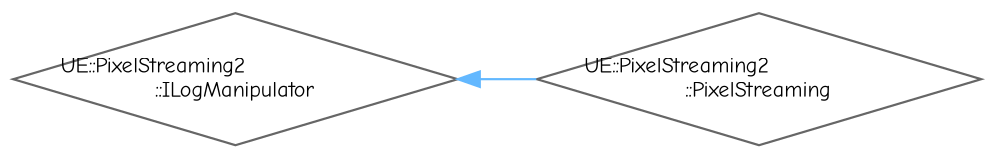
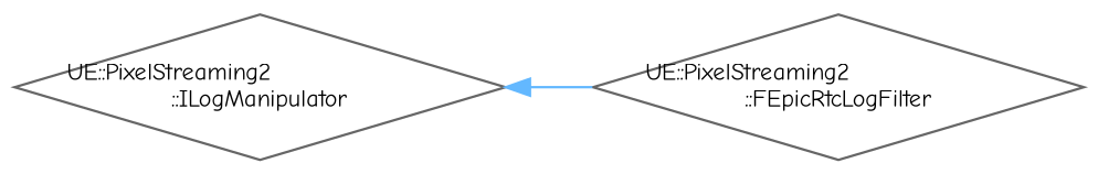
  digraph {
    rankdir=LR
    fontname="Comic Neue"
    node [color=grey40 fillcolor=white fontname="Comic Neue" fontsize=10 shape=diamond style=filled]
    n1 [height=0.2 label="UE::PixelStreaming2\l::ILogManipulator" width=0.4]
-   n2 [height=0.2 label="UE::PixelStreaming2\l::PixelStreaming" width=0.4]
+   n2 [height=0.2 label="UE::PixelStreaming2\l::FEpicRtcLogFilter" width=0.4]
    n1 -> n2 [color=steelblue1 dir=back fontname="Comic Neue" fontsize=10 labelfontname=Helvetica labelfontsize=10 style=solid]
  }
